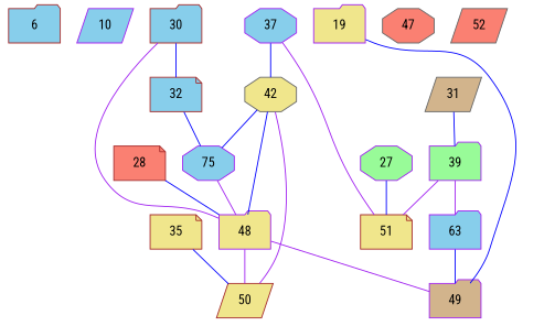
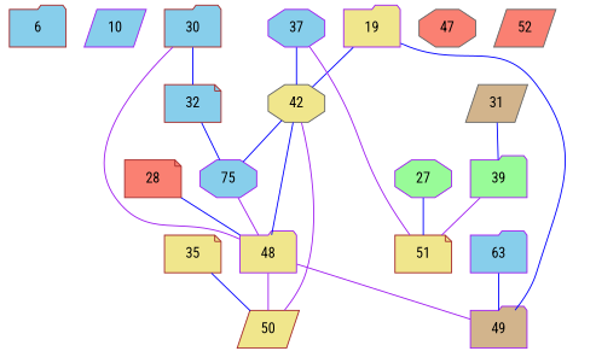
  graph {
    fontname="Roboto Condensed"
    node [color=purple fillcolor=skyblue fontname="Roboto Condensed" shape=folder style=filled]
    edge [color=blue fontname="Roboto Condensed"]
    6 [color=brown]
    10 [shape=parallelogram]
    42 [color=gray40 fillcolor=khaki shape=octagon super="+41+20"]
    48 [fillcolor=khaki super="+18+25+46"]
    n5 [label=75 shape=octagon super="+29"]
    50 [color=brown fillcolor=khaki shape=parallelogram super="+1+16"]
    19 [fillcolor=khaki]
    49 [fillcolor=tan super="+33+40+44"]
    51 [color=brown fillcolor=khaki shape=note super="+11+38"]
    27 [fillcolor=palegreen shape=octagon]
    28 [color=brown fillcolor=salmon shape=note]
    30 [color=brown super="+3"]
    32 [color=brown shape=note]
    39 [fillcolor=palegreen super="+36+23"]
    n15 [label=63 super="+34"]
    31 [color=gray40 fillcolor=tan shape=parallelogram]
    35 [color=brown fillcolor=khaki shape=note]
    37 [shape=octagon]
    47 [color=gray40 fillcolor=salmon shape=octagon]
    52 [color=gray40 fillcolor=salmon shape=parallelogram]
    42 -- 48
    42 -- n5 [weight=4]
    42 -- 50 [color=purple weight=2]
    48 -- 50 [color=purple weight=2]
    48 -- 49 [color=purple weight=2]
    n5 -- 48 [color=purple weight=2]
+   19 -- 42 [weight=3]
    19 -- 49 [weight=2]
    27 -- 51
    28 -- 48
    30 -- 48 [color=purple]
    30 -- 32 [weight=2]
    32 -- n5
    39 -- 51 [color=purple weight=3]
-   39 -- n15 [color=purple]
    n15 -- 49 [weight=2]
    31 -- 39
    35 -- 50
    37 -- 42
    37 -- 51 [color=purple]
  }
